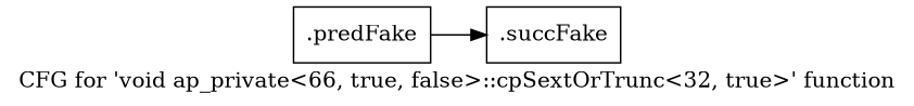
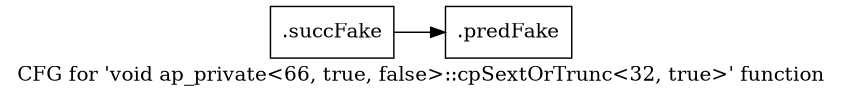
  digraph {
    label="CFG for 'void ap_private\<66, true, false\>::cpSextOrTrunc\<32, true\>' function"
    rankdir=LR
    node [shape=record]
    n1 [label="{.predFake}"]
    n2 [filename="/mnt/xilinx/Vitis_HLS/2021.2/include/etc/ap_private.h" label="{.succFake}" linenumber=5518]
-   n1 -> n2 [execusionnum=1 filename="/mnt/xilinx/Vitis_HLS/2021.2/include/etc/ap_private.h"]
+   n2 -> n1 [execusionnum=1 filename="/mnt/xilinx/Vitis_HLS/2021.2/include/etc/ap_private.h"]
  }
